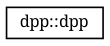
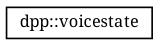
  digraph {
    rankdir=LR
    fontname="Noto Serif"
-   n1 [color=black fillcolor=white fontname="Noto Serif" fontsize=10 height=0.2 label="dpp::dpp" shape=record style=filled width=0.4]
+   n1 [color=black fillcolor=white fontname="Noto Serif" fontsize=10 height=0.2 label="dpp::voicestate" shape=record style=filled width=0.4]
  }
